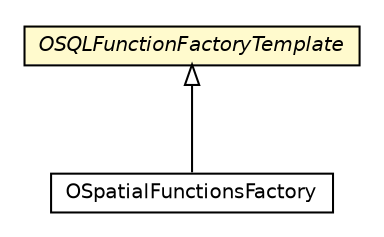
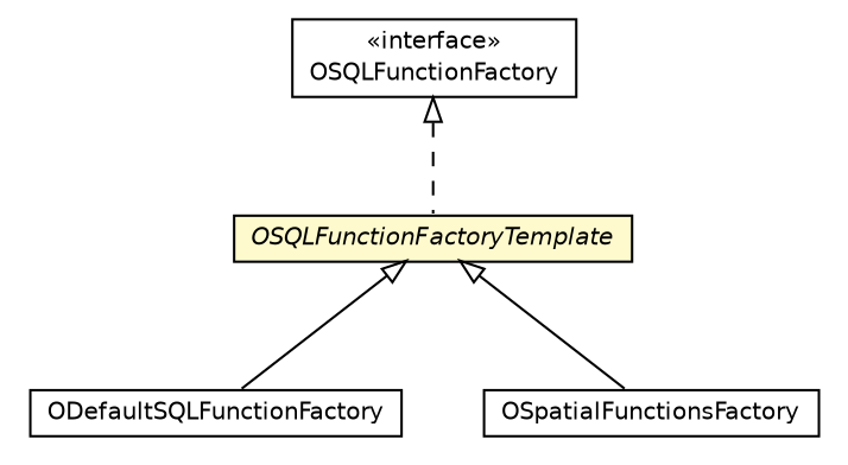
  digraph {
    nodesep=0.25
    ranksep=0.5
    node [fontcolor=black fontname=Helvetica fontsize=10.0 shape=plaintext]
    edge [arrowtail=empty dir=back fontname=Helvetica fontsize=10 headport=p labelfontname=Helvetica labelfontsize=10 tailport=p]
+   n1 [label=<<table title="com.orientechnologies.orient.core.sql.functions.OSQLFunctionFactory" border="0" cellborder="1" cellspacing="0" cellpadding="2" port="p" href="./OSQLFunctionFactory.html"> 		<tr><td><table border="0" cellspacing="0" cellpadding="1"> <tr><td align="center" balign="center"> &#171;interface&#187; </td></tr> <tr><td align="center" balign="center"> OSQLFunctionFactory </td></tr> 		</table></td></tr> 		</table>>]
    n2 [label=<<table title="com.orientechnologies.orient.core.sql.functions.OSQLFunctionFactoryTemplate" border="0" cellborder="1" cellspacing="0" cellpadding="2" port="p" bgcolor="lemonChiffon" href="./OSQLFunctionFactoryTemplate.html"> 		<tr><td><table border="0" cellspacing="0" cellpadding="1"> <tr><td align="center" balign="center"><font face="Helvetica-Oblique"> OSQLFunctionFactoryTemplate </font></td></tr> 		</table></td></tr> 		</table>>]
+   n3 [label=<<table title="com.orientechnologies.orient.core.sql.functions.ODefaultSQLFunctionFactory" border="0" cellborder="1" cellspacing="0" cellpadding="2" port="p" href="./ODefaultSQLFunctionFactory.html"> 		<tr><td><table border="0" cellspacing="0" cellpadding="1"> <tr><td align="center" balign="center"> ODefaultSQLFunctionFactory </td></tr> 		</table></td></tr> 		</table>>]
    n4 [label=<<table title="com.orientechnologies.spatial.functions.OSpatialFunctionsFactory" border="0" cellborder="1" cellspacing="0" cellpadding="2" port="p" href="../../../../spatial/functions/OSpatialFunctionsFactory.html"> 		<tr><td><table border="0" cellspacing="0" cellpadding="1"> <tr><td align="center" balign="center"> OSpatialFunctionsFactory </td></tr> 		</table></td></tr> 		</table>>]
+   n1 -> n2 [style=dashed]
+   n2 -> n3
    n2 -> n4
  }
